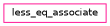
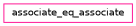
  digraph {
    rankdir=TB
-   n1 [color=deeppink fillcolor=white fontname=Helvetica fontsize=10 height=0.2 label=less_eq_associate shape=box style=filled width=0.4]
+   n1 [color=deeppink fillcolor=white fontname=Helvetica fontsize=10 height=0.2 label=associate_eq_associate shape=box style=filled width=0.4]
  }
